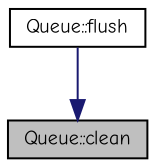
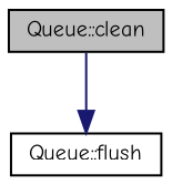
  digraph {
    rankdir=TB
    fontname="Comic Neue"
    node [color=black fontname="Comic Neue" fontsize=10 shape=record style=filled]
    n1 [fillcolor=grey75 fontcolor=black height=0.2 label="Queue::clean" width=0.4]
    n2 [fillcolor=white height=0.2 label="Queue::flush" width=0.4]
-   n2 -> n1 [color=midnightblue fontname="Comic Neue" fontsize=10 labelfontname=Helvetica labelfontsize=10 style=solid]
+   n1 -> n2 [color=midnightblue fontname="Comic Neue" fontsize=10 labelfontname=Helvetica labelfontsize=10 style=solid]
  }
